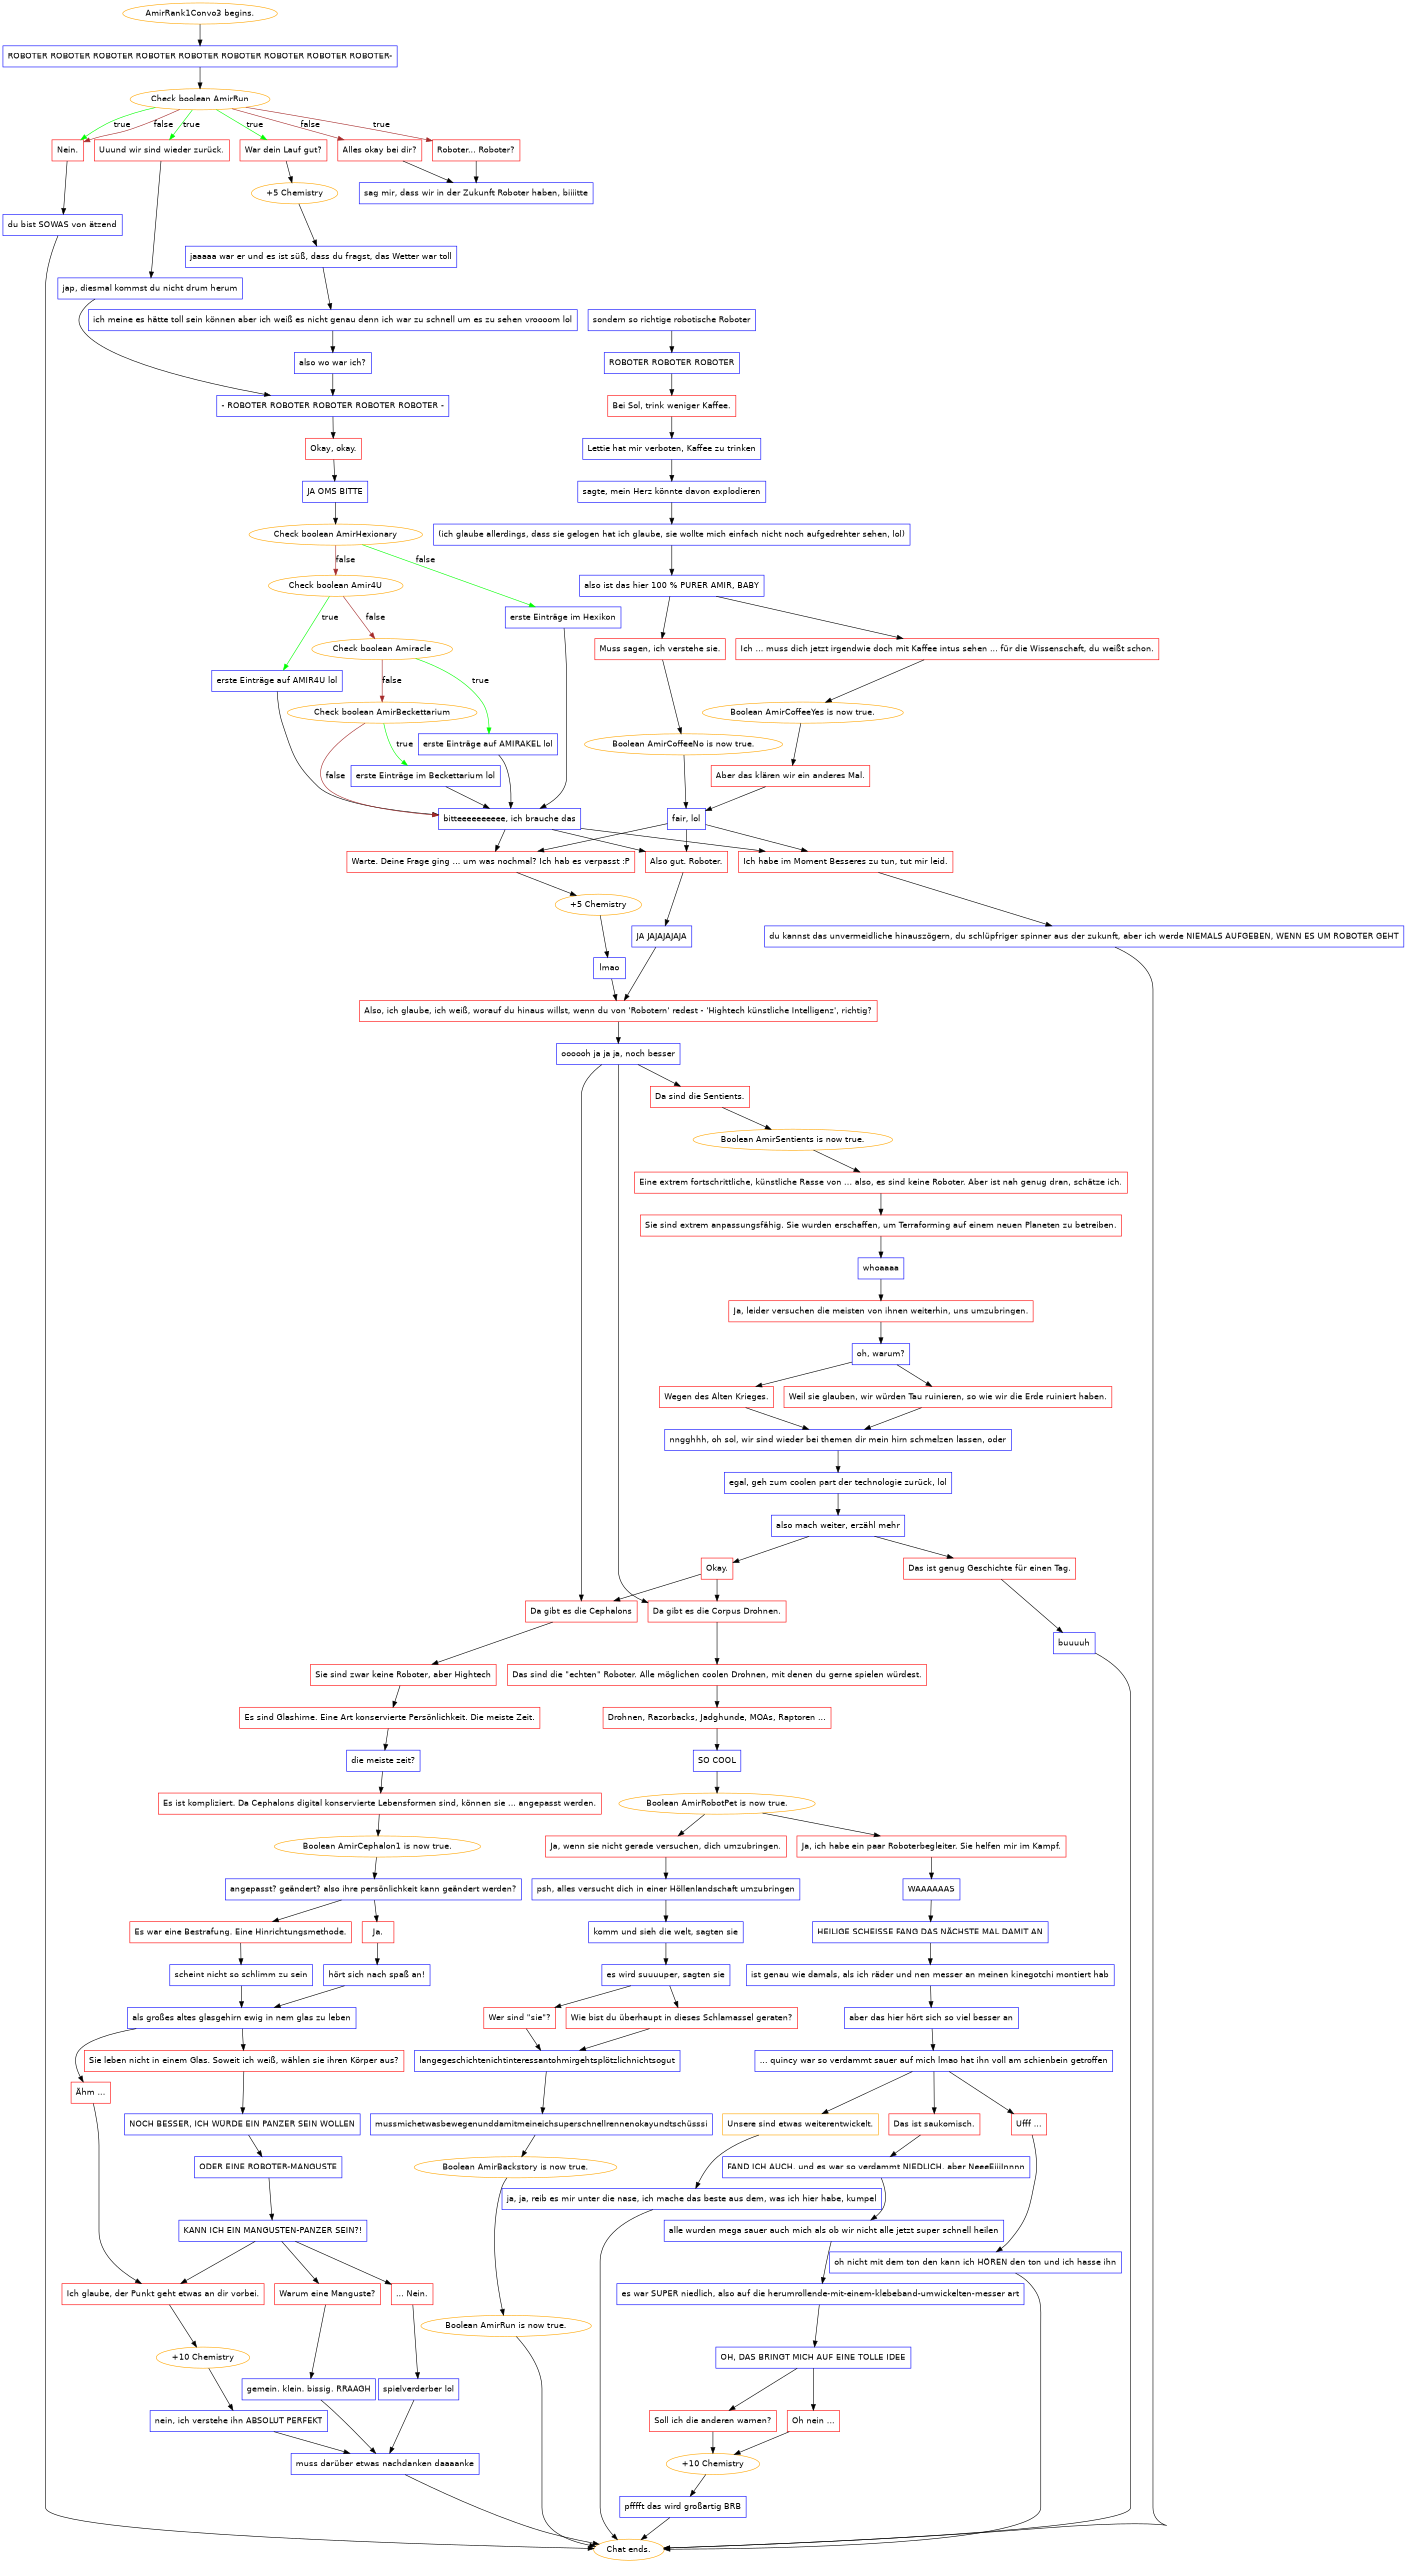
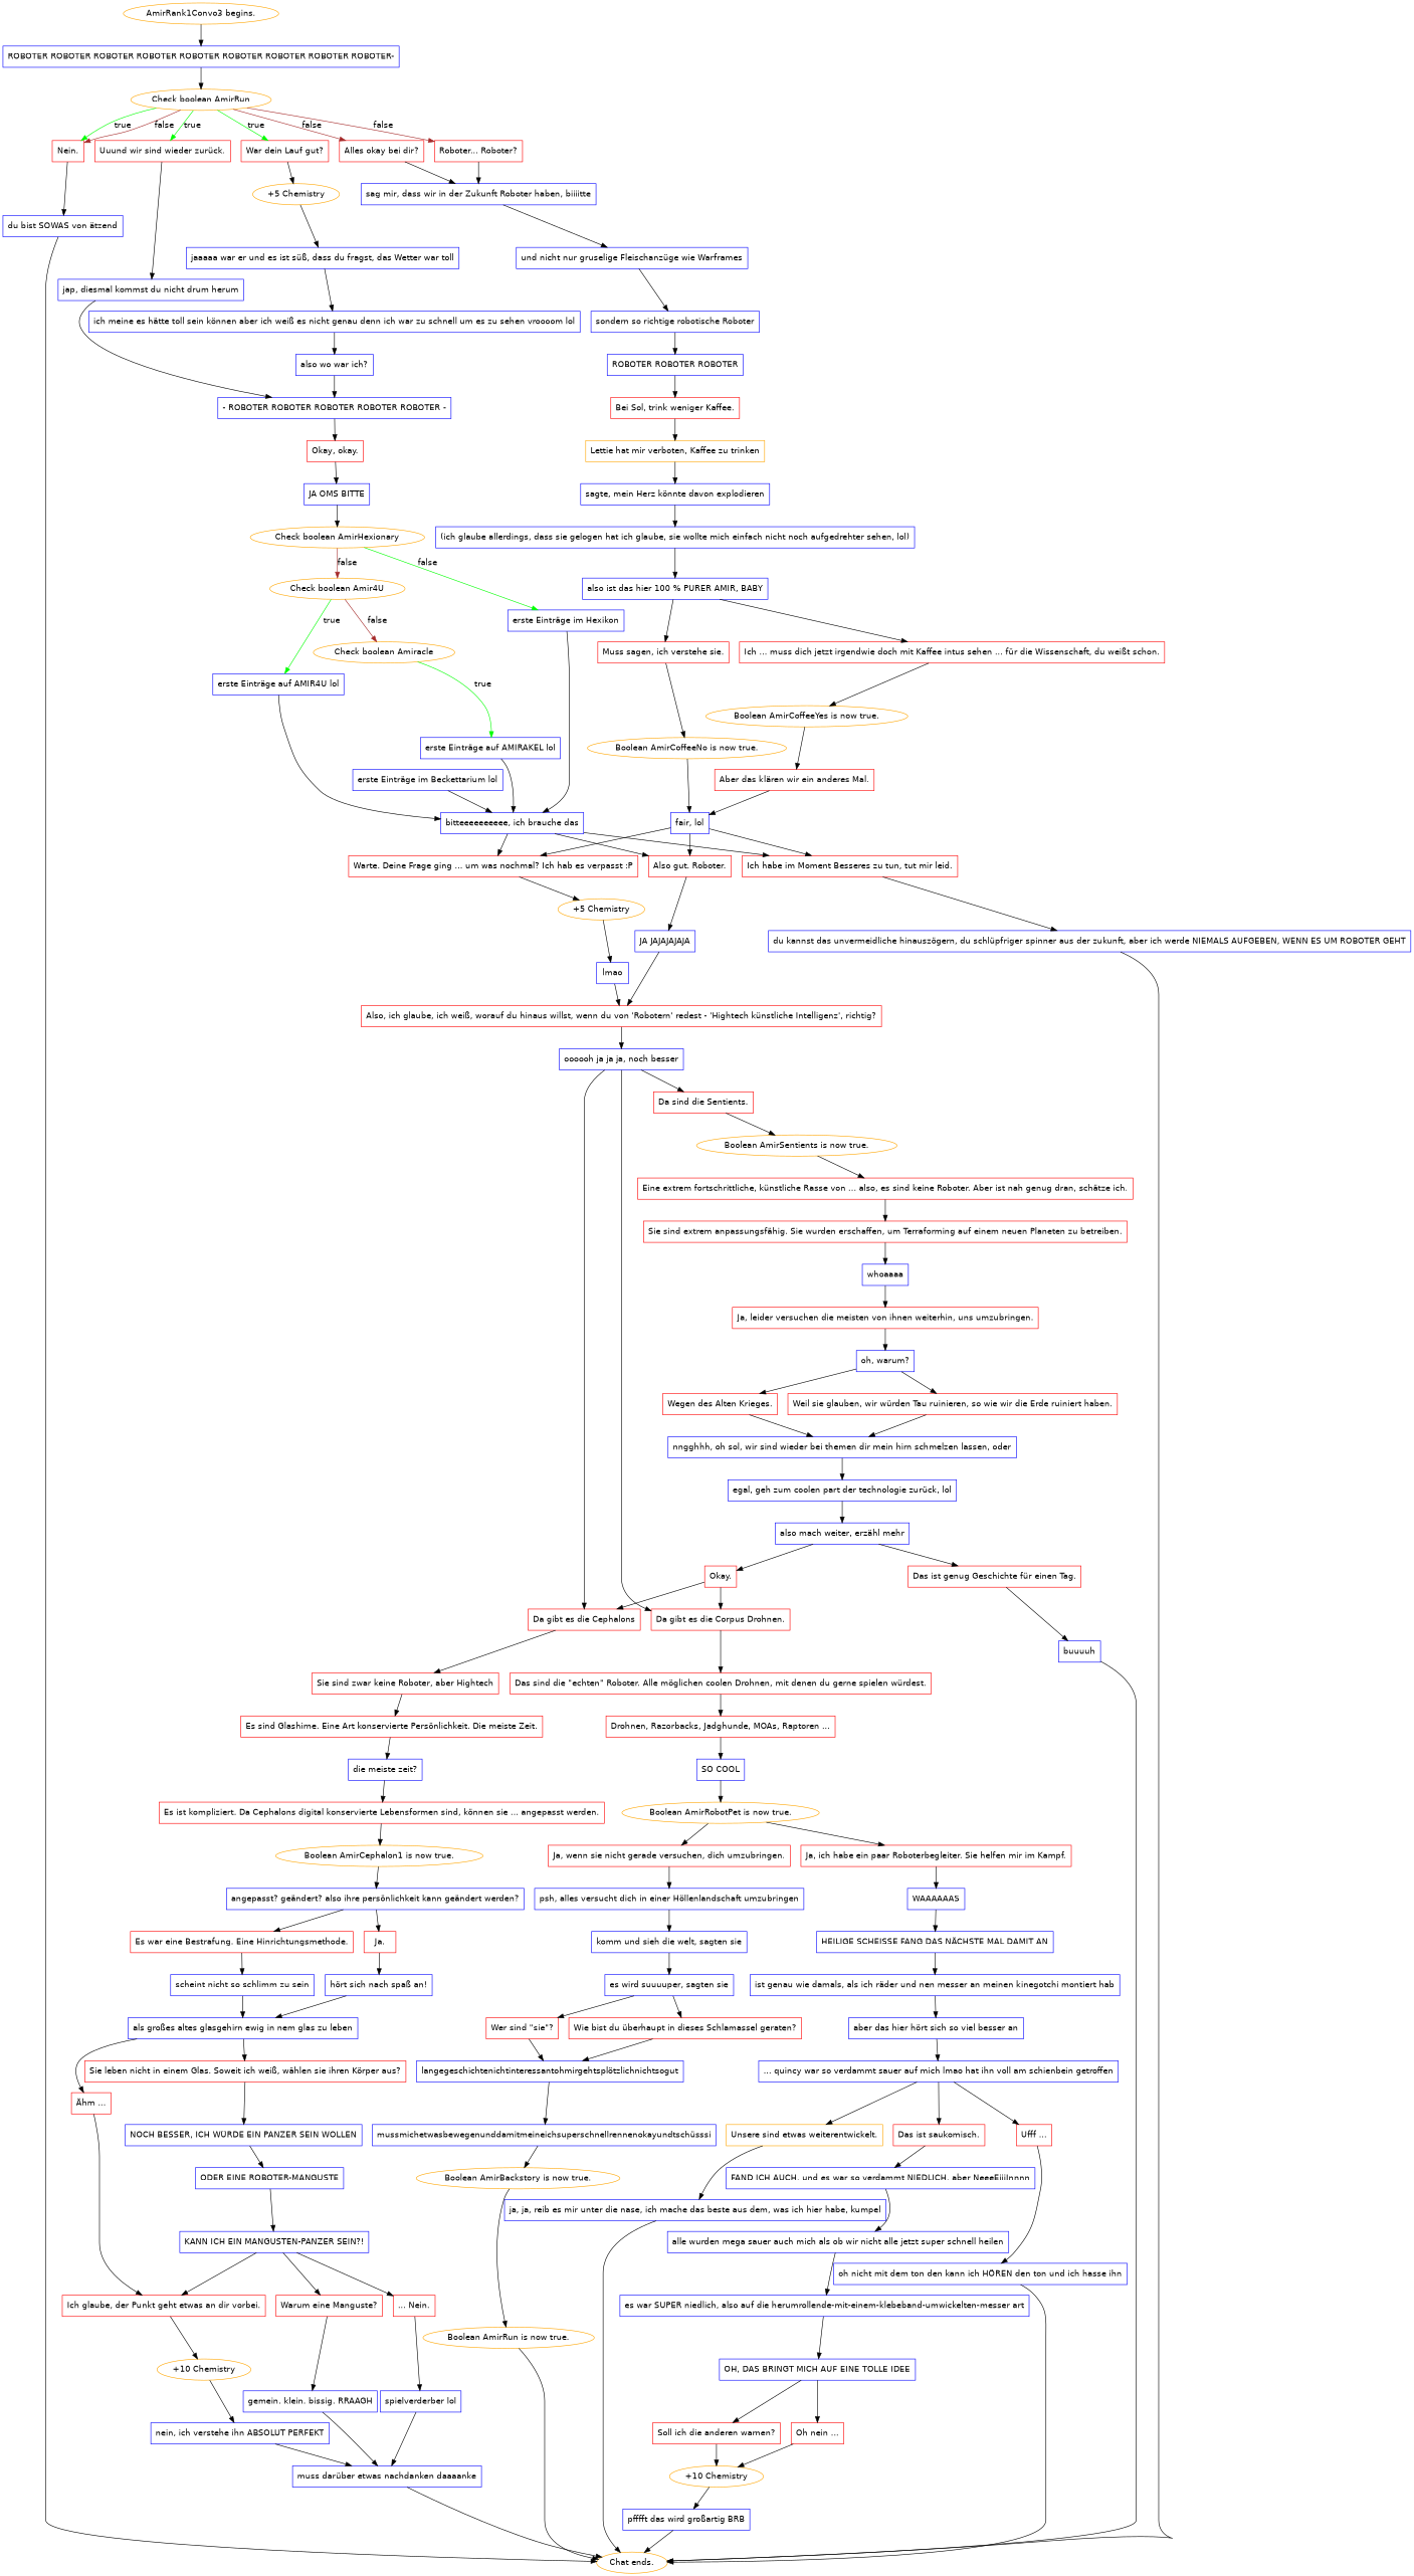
  digraph {
    fontname="DejaVu Sans"
    node [color=blue fontname="DejaVu Sans" shape=box]
    edge [fontname="DejaVu Sans"]
    "AmirRank1Convo3 begins." [color=orange shape=""]
    n2 [label="ROBOTER ROBOTER ROBOTER ROBOTER ROBOTER ROBOTER ROBOTER ROBOTER ROBOTER-"]
    n3 [color=orange label="Check boolean AmirRun" shape=""]
    n4 [color=red label="War dein Lauf gut?"]
    n5 [color=red label="Uuund wir sind wieder zurück."]
    n6 [color=red label="Nein."]
    n7 [color=red label="Alles okay bei dir?"]
    n8 [color=red label="Roboter... Roboter?"]
    n9 [color=orange label="+5 Chemistry" shape=""]
    n10 [label="jap, diesmal kommst du nicht drum herum"]
    n11 [label="du bist SOWAS von ätzend"]
    n12 [label="sag mir, dass wir in der Zukunft Roboter haben, biiiitte"]
    n13 [label="jaaaaa war er und es ist süß, dass du fragst, das Wetter war toll"]
    n14 [label="- ROBOTER ROBOTER ROBOTER ROBOTER ROBOTER -"]
    "Chat ends." [color=orange shape=""]
+   n16 [label="und nicht nur gruselige Fleischanzüge wie Warframes"]
    n17 [label="ich meine es hätte toll sein können aber ich weiß es nicht genau denn ich war zu schnell um es zu sehen vroooom lol"]
    n18 [color=red label="Okay, okay."]
    n19 [label="sondern so richtige robotische Roboter"]
    n20 [label="also wo war ich?"]
    n21 [label="JA OMS BITTE"]
    n22 [label="ROBOTER ROBOTER ROBOTER"]
    n23 [color=orange label="Check boolean AmirHexionary" shape=""]
    n24 [color=red label="Bei Sol, trink weniger Kaffee."]
    n25 [label="erste Einträge im Hexikon"]
    n26 [color=orange label="Check boolean Amir4U" shape=""]
-   n27 [label="Lettie hat mir verboten, Kaffee zu trinken"]
+   n27 [color=orange label="Lettie hat mir verboten, Kaffee zu trinken"]
    n28 [label="bitteeeeeeeeee, ich brauche das"]
    n29 [label="erste Einträge auf AMIR4U lol"]
    n30 [color=orange label="Check boolean Amiracle" shape=""]
    n31 [label="sagte, mein Herz könnte davon explodieren"]
    n32 [color=red label="Warte. Deine Frage ging ... um was nochmal? Ich hab es verpasst :P"]
    n33 [color=red label="Also gut. Roboter."]
    n34 [color=red label="Ich habe im Moment Besseres zu tun, tut mir leid."]
    n35 [label="erste Einträge auf AMIRAKEL lol"]
-   n36 [color=orange label="Check boolean AmirBeckettarium" shape=""]
    n37 [label="(ich glaube allerdings, dass sie gelogen hat ich glaube, sie wollte mich einfach nicht noch aufgedrehter sehen, lol)"]
    n38 [color=orange label="+5 Chemistry" shape=""]
    n39 [label="JA JAJAJAJAJA"]
    n40 [label="du kannst das unvermeidliche hinauszögern, du schlüpfriger spinner aus der zukunft, aber ich werde NIEMALS AUFGEBEN, WENN ES UM ROBOTER GEHT"]
    n41 [label="erste Einträge im Beckettarium lol"]
    n42 [label="also ist das hier 100 % PURER AMIR, BABY"]
    n43 [label=lmao]
    n44 [color=red label="Also, ich glaube, ich weiß, worauf du hinaus willst, wenn du von 'Robotern' redest - 'Hightech künstliche Intelligenz', richtig?"]
    n45 [color=red label="Ich ... muss dich jetzt irgendwie doch mit Kaffee intus sehen ... für die Wissenschaft, du weißt schon."]
    n46 [color=red label="Muss sagen, ich verstehe sie."]
    n47 [label="oooooh ja ja ja, noch besser"]
    n48 [color=orange label="Boolean AmirCoffeeYes is now true." shape=""]
    n49 [color=orange label="Boolean AmirCoffeeNo is now true." shape=""]
    n50 [color=red label="Da sind die Sentients."]
    n51 [color=red label="Da gibt es die Cephalons"]
    n52 [color=red label="Da gibt es die Corpus Drohnen."]
    n53 [color=red label="Aber das klären wir ein anderes Mal."]
    n54 [label="fair, lol"]
    n55 [color=orange label="Boolean AmirSentients is now true." shape=""]
    n56 [color=red label="Sie sind zwar keine Roboter, aber Hightech"]
    n57 [color=red label="Das sind die \"echten\" Roboter. Alle möglichen coolen Drohnen, mit denen du gerne spielen würdest."]
    n58 [color=red label="Eine extrem fortschrittliche, künstliche Rasse von ... also, es sind keine Roboter. Aber ist nah genug dran, schätze ich."]
    n59 [color=red label="Es sind Glashirne. Eine Art konservierte Persönlichkeit. Die meiste Zeit."]
    n60 [color=red label="Drohnen, Razorbacks, Jadghunde, MOAs, Raptoren ..."]
    n61 [color=red label="Sie sind extrem anpassungsfähig. Sie wurden erschaffen, um Terraforming auf einem neuen Planeten zu betreiben."]
    n62 [label="die meiste zeit?"]
    n63 [label="SO COOL"]
    n64 [label=whoaaaa]
    n65 [color=red label="Es ist kompliziert. Da Cephalons digital konservierte Lebensformen sind, können sie ... angepasst werden."]
    n66 [color=orange label="Boolean AmirRobotPet is now true." shape=""]
    n67 [color=red label="Ja, leider versuchen die meisten von ihnen weiterhin, uns umzubringen."]
    n68 [color=orange label="Boolean AmirCephalon1 is now true." shape=""]
    n69 [color=red label="Ja, ich habe ein paar Roboterbegleiter. Sie helfen mir im Kampf."]
    n70 [color=red label="Ja, wenn sie nicht gerade versuchen, dich umzubringen."]
    n71 [label="oh, warum?"]
    n72 [label="angepasst? geändert? also ihre persönlichkeit kann geändert werden?"]
    n73 [label=WAAAAAAS]
    n74 [label="psh, alles versucht dich in einer Höllenlandschaft umzubringen"]
    n75 [color=red label="Weil sie glauben, wir würden Tau ruinieren, so wie wir die Erde ruiniert haben."]
    n76 [color=red label="Wegen des Alten Krieges."]
    n77 [color=red label="Ja."]
    n78 [color=red label="Es war eine Bestrafung. Eine Hinrichtungsmethode."]
    n79 [label="HEILIGE SCHEISSE FANG DAS NÄCHSTE MAL DAMIT AN"]
    n80 [label="komm und sieh die welt, sagten sie"]
    n81 [label="nngghhh, oh sol, wir sind wieder bei themen dir mein hirn schmelzen lassen, oder"]
    n82 [label="hört sich nach spaß an!"]
    n83 [label="scheint nicht so schlimm zu sein"]
    n84 [label="ist genau wie damals, als ich räder und nen messer an meinen kinegotchi montiert hab"]
    n85 [label="es wird suuuuper, sagten sie"]
    n86 [label="egal, geh zum coolen part der technologie zurück, lol"]
    n87 [label="als großes altes glasgehirn ewig in nem glas zu leben"]
    n88 [label="aber das hier hört sich so viel besser an"]
    n89 [color=red label="Wie bist du überhaupt in dieses Schlamassel geraten?"]
    n90 [color=red label="Wer sind \"sie\"?"]
    n91 [label="also mach weiter, erzähl mehr"]
    n92 [color=red label="Sie leben nicht in einem Glas. Soweit ich weiß, wählen sie ihren Körper aus?"]
    n93 [color=red label="Ähm ..."]
    n94 [label="... quincy war so verdammt sauer auf mich lmao hat ihn voll am schienbein getroffen"]
    n95 [label="langegeschichtenichtinteressantohmirgehtsplötzlichnichtsogut"]
    n96 [color=red label="Okay."]
    n97 [color=red label="Das ist genug Geschichte für einen Tag."]
    n98 [label="NOCH BESSER, ICH WÜRDE EIN PANZER SEIN WOLLEN"]
    n99 [color=red label="Ich glaube, der Punkt geht etwas an dir vorbei."]
    n100 [color=red label="Das ist saukomisch."]
    n101 [color=orange label="Unsere sind etwas weiterentwickelt."]
    n102 [color=red label="Ufff ..."]
    n103 [label="mussmichetwasbewegenunddamitmeineichsuperschnellrennenokayundtschüsssi"]
    n104 [label=buuuuh]
    n105 [label="ODER EINE ROBOTER-MANGUSTE"]
    n106 [color=orange label="+10 Chemistry" shape=""]
    n107 [label="FAND ICH AUCH. und es war so verdammt NIEDLICH. aber NeeeEiiiInnnn"]
    n108 [label="ja, ja, reib es mir unter die nase, ich mache das beste aus dem, was ich hier habe, kumpel"]
    n109 [label="oh nicht mit dem ton den kann ich HÖREN den ton und ich hasse ihn"]
    n110 [color=orange label="Boolean AmirBackstory is now true." shape=""]
    n111 [label="KANN ICH EIN MANGUSTEN-PANZER SEIN?!"]
    n112 [label="nein, ich verstehe ihn ABSOLUT PERFEKT"]
    n113 [label="alle wurden mega sauer auch mich als ob wir nicht alle jetzt super schnell heilen"]
    n114 [color=orange label="Boolean AmirRun is now true." shape=""]
    n115 [color=red label="Warum eine Manguste?"]
    n116 [color=red label="... Nein."]
    n117 [label="muss darüber etwas nachdanken daaaanke"]
    n118 [label="es war SUPER niedlich, also auf die herumrollende-mit-einem-klebeband-umwickelten-messer art"]
    n119 [label="gemein. klein. bissig. RRAAGH"]
    n120 [label="spielverderber lol"]
    n121 [label="OH, DAS BRINGT MICH AUF EINE TOLLE IDEE"]
    n122 [color=red label="Soll ich die anderen warnen?"]
    n123 [color=red label="Oh nein ..."]
    n124 [color=orange label="+10 Chemistry" shape=""]
    n125 [label="pfffft das wird großartig BRB"]
    "AmirRank1Convo3 begins." -> n2
    n2 -> n3
    n3 -> n4 [color=green label=true]
    n3 -> n5 [color=green label=true]
    n3 -> n6 [color=green label=true]
    n3 -> n6 [color=brown label=false]
    n3 -> n7 [color=brown label=false]
-   n3 -> n8 [color=brown label=true]
+   n3 -> n8 [color=brown label=false]
    n4 -> n9
    n5 -> n10
    n6 -> n11
    n7 -> n12
    n8 -> n12
    n9 -> n13
    n10 -> n14
    n11 -> "Chat ends."
+   n12 -> n16
    n13 -> n17
    n14 -> n18
+   n16 -> n19
    n17 -> n20
    n18 -> n21
    n19 -> n22
    n20 -> n14
    n21 -> n23
    n22 -> n24
    n23 -> n25 [color=green label=false]
    n23 -> n26 [color=brown label=false]
    n24 -> n27
    n25 -> n28
    n26 -> n29 [color=green label=true]
    n26 -> n30 [color=brown label=false]
    n27 -> n31
    n28 -> n32
    n28 -> n33
    n28 -> n34
    n29 -> n28
    n30 -> n35 [color=green label=true]
-   n30 -> n36 [color=brown label=false]
    n31 -> n37
    n32 -> n38
    n33 -> n39
    n34 -> n40
    n35 -> n28
-   n36 -> n28 [color=brown label=false]
-   n36 -> n41 [color=green label=true]
    n37 -> n42
    n38 -> n43
    n39 -> n44
    n40 -> "Chat ends."
    n41 -> n28
    n42 -> n45
    n42 -> n46
    n43 -> n44
    n44 -> n47
    n45 -> n48
    n46 -> n49
    n47 -> n50
    n47 -> n51
    n47 -> n52
    n48 -> n53
    n49 -> n54
    n50 -> n55
    n51 -> n56
    n52 -> n57
    n53 -> n54
    n54 -> n32
    n54 -> n33
    n54 -> n34
    n55 -> n58
    n56 -> n59
    n57 -> n60
    n58 -> n61
    n59 -> n62
    n60 -> n63
    n61 -> n64
    n62 -> n65
    n63 -> n66
    n64 -> n67
    n65 -> n68
    n66 -> n69
    n66 -> n70
    n67 -> n71
    n68 -> n72
    n69 -> n73
    n70 -> n74
    n71 -> n75
    n71 -> n76
    n72 -> n77
    n72 -> n78
    n73 -> n79
    n74 -> n80
    n75 -> n81
    n76 -> n81
    n77 -> n82
    n78 -> n83
    n79 -> n84
    n80 -> n85
    n81 -> n86
    n82 -> n87
    n83 -> n87
    n84 -> n88
    n85 -> n89
    n85 -> n90
    n86 -> n91
    n87 -> n92
    n87 -> n93
    n88 -> n94
    n89 -> n95
    n90 -> n95
    n91 -> n96
    n91 -> n97
    n92 -> n98
    n93 -> n99
    n94 -> n100
    n94 -> n101
    n94 -> n102
    n95 -> n103
    n96 -> n51
    n96 -> n52
    n97 -> n104
    n98 -> n105
    n99 -> n106
    n100 -> n107
    n101 -> n108
    n102 -> n109
    n103 -> n110
    n104 -> "Chat ends."
    n105 -> n111
    n106 -> n112
    n107 -> n113
    n108 -> "Chat ends."
    n109 -> "Chat ends."
    n110 -> n114
    n111 -> n99
    n111 -> n115
    n111 -> n116
    n112 -> n117
    n113 -> n118
    n114 -> "Chat ends."
    n115 -> n119
    n116 -> n120
    n117 -> "Chat ends."
    n118 -> n121
    n119 -> n117
    n120 -> n117
    n121 -> n122
    n121 -> n123
    n122 -> n124
    n123 -> n124
    n124 -> n125
    n125 -> "Chat ends."
  }
